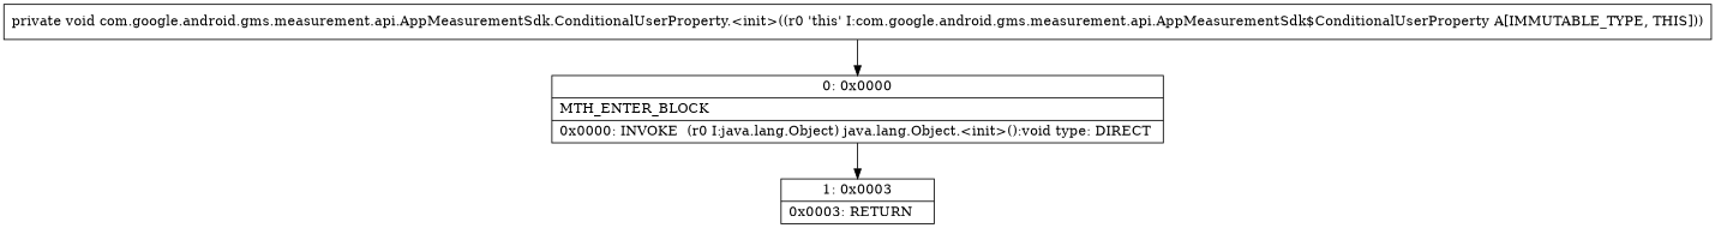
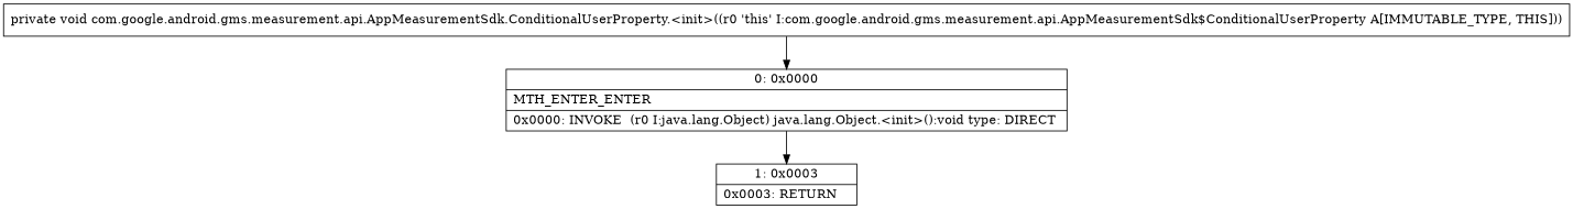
  digraph {
    node [shape=record]
-   n1 [label="{0\:\ 0x0000|MTH_ENTER_BLOCK\l|0x0000: INVOKE  (r0 I:java.lang.Object) java.lang.Object.\<init\>():void type: DIRECT \l}"]
+   n1 [label="{0\:\ 0x0000|MTH_ENTER_ENTER\l|0x0000: INVOKE  (r0 I:java.lang.Object) java.lang.Object.\<init\>():void type: DIRECT \l}"]
    n2 [label="{1\:\ 0x0003|0x0003: RETURN   \l}"]
    n3 [label="{private void com.google.android.gms.measurement.api.AppMeasurementSdk.ConditionalUserProperty.\<init\>((r0 'this' I:com.google.android.gms.measurement.api.AppMeasurementSdk$ConditionalUserProperty A[IMMUTABLE_TYPE, THIS])) }"]
    n1 -> n2
    n3 -> n1
  }
